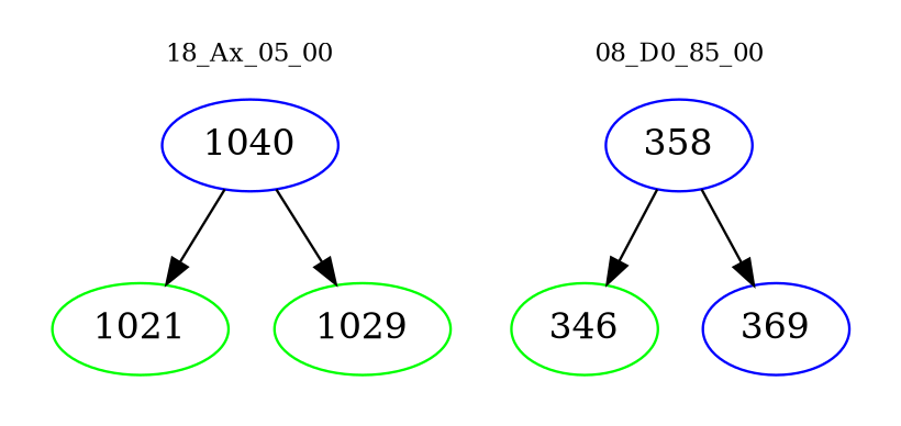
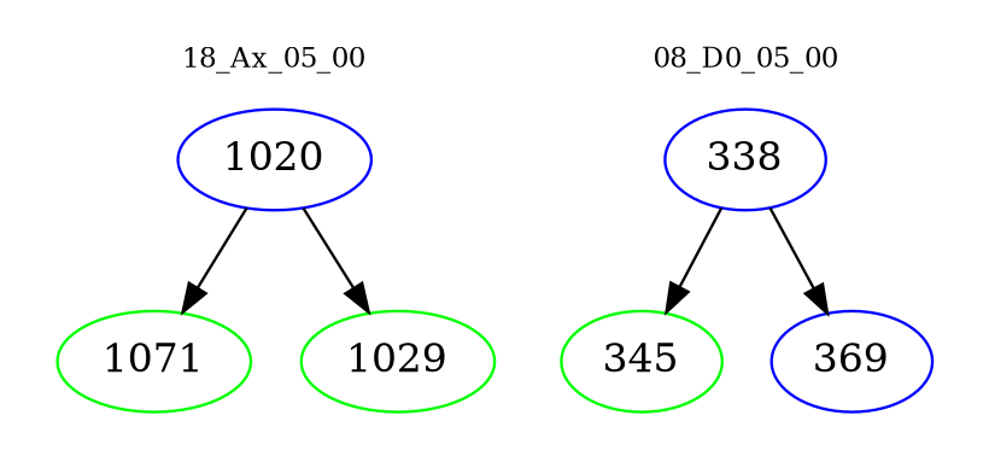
  digraph {
    node [color=blue]
    edge [color=black]
-   n1 [label=1040]
-   n2 [color=green label=1021]
+   n1 [label=1020]
+   n2 [color=green label=1071]
    n3 [color=green label=1029]
-   n4 [label=358]
-   n5 [color=green label=346]
+   n4 [label=338]
+   n5 [color=green label=345]
    n6 [label=369]
    subgraph cluster_1 {
      color=white
      fontsize=10
      label="18_Ax_05_00"
      n1
      n2
      n3
    }
    subgraph cluster_2 {
      color=white
      fontsize=10
-     label="08_D0_85_00"
+     label="08_D0_05_00"
      n4
      n5
      n6
    }
    n1 -> n2
    n1 -> n3
    n4 -> n5
    n4 -> n6
  }
